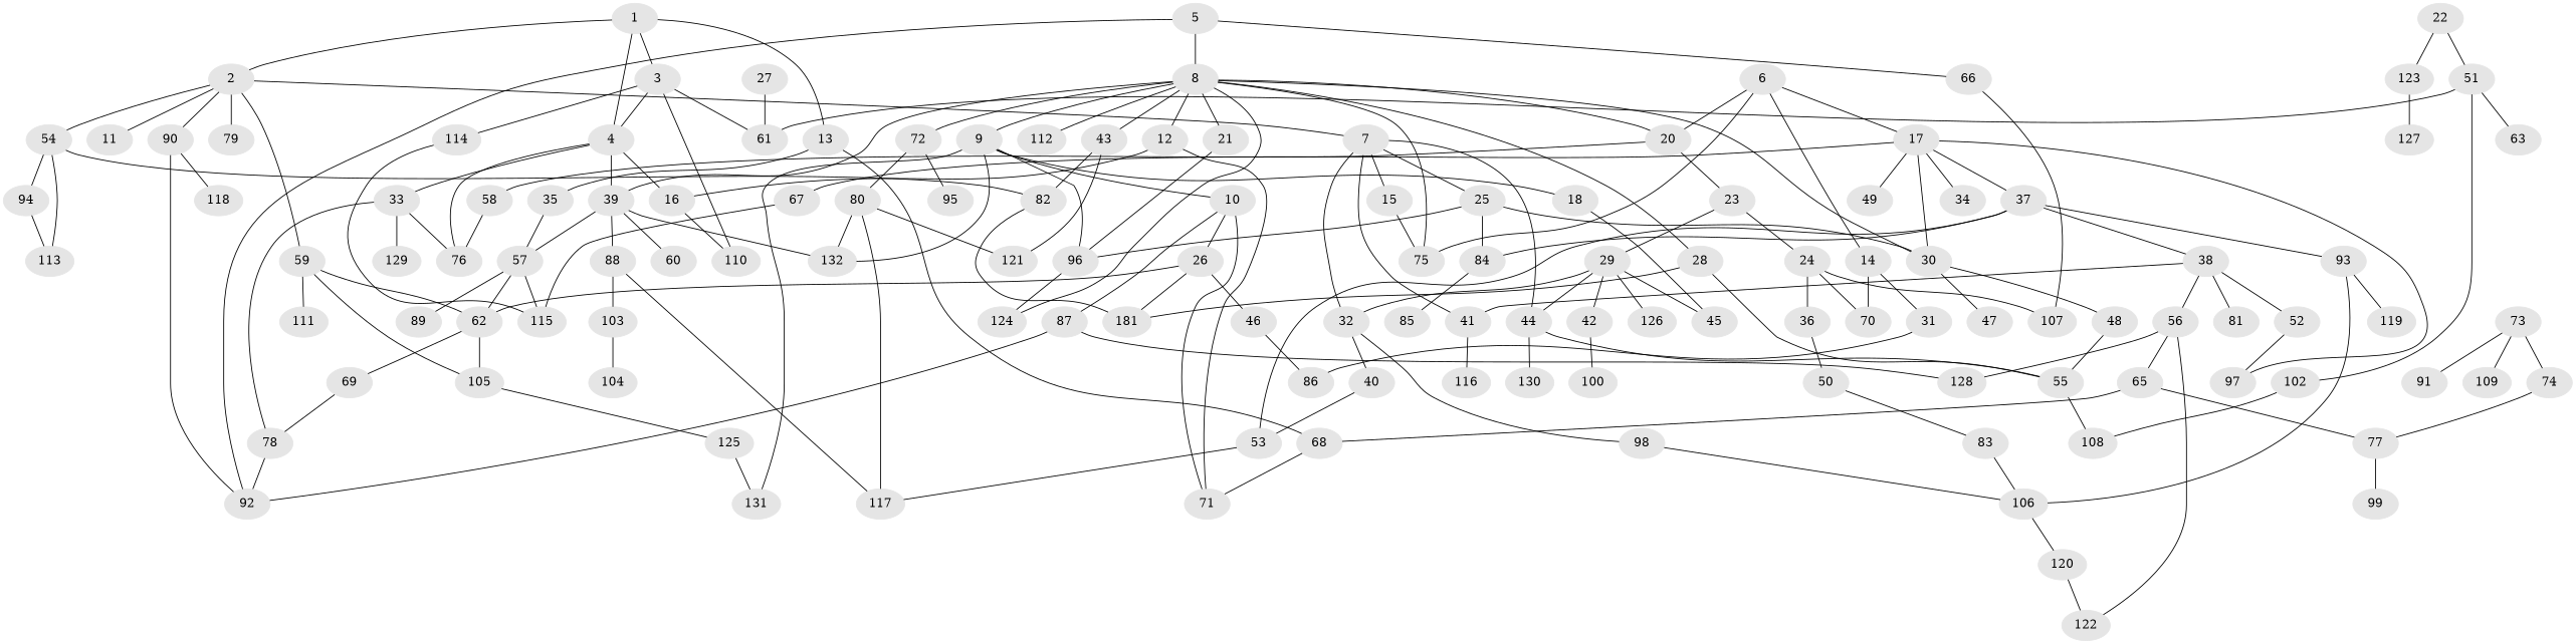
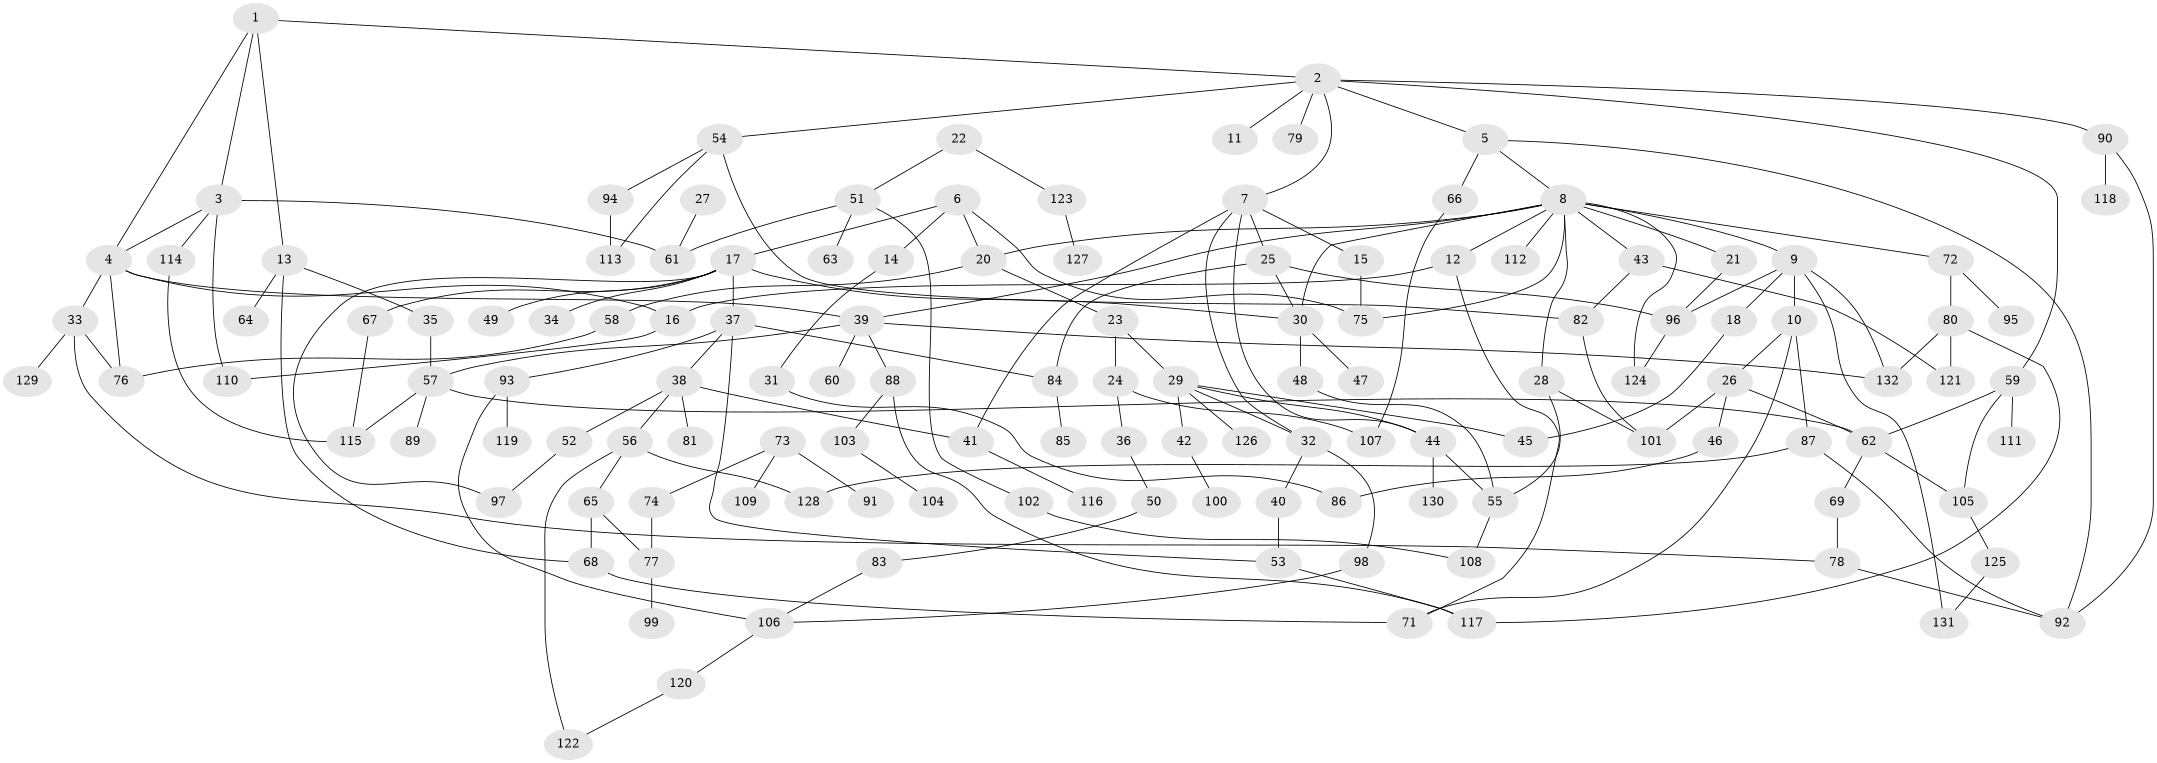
  graph {
    node [color=gray90 style=filled]
    1
    2
    3
    4
    13
    5
    7
    11
    54
    59
    79
    90
    61
    110
    114
    16
    33
    39
    76
    35
+   64
    68
    8
    66
    92
    6
    14
    17
    20
    75
    15
    25
    32
    41
    44
    82
    94
    113
    62
    105
    111
    118
    115
    78
    129
    132
    57
    60
    88
    9
    12
    21
    28
    30
    43
    72
    112
    124
    107
    31
-   70
    34
    37
    49
    67
    97
    23
    58
    96
    84
    40
    98
    116
    55
    130
    10
    18
    131
    71
-   101 [label=181]
+   101
    47
    48
    121
    80
    95
    26
    87
    45
    46
    128
    86
    38
    53
    93
    22
    51
    123
    27
    24
    29
    63
    102
    127
    36
    42
    126
    50
    85
    69
    108
    100
    106
    89
    83
    52
    56
    81
    117
    119
    65
    122
    103
    77
    125
    73
    74
    91
    109
    99
    120
    104
    1 -- 2
    1 -- 3
    1 -- 4
    1 -- 13
+   2 -- 5
    2 -- 7
    2 -- 11
    2 -- 54
    2 -- 59
    2 -- 79
    2 -- 90
    3 -- 4
    3 -- 61
    3 -- 110
    3 -- 114
    4 -- 16
    4 -- 33
    4 -- 39
    4 -- 76
    13 -- 35
+   13 -- 64
    13 -- 68
    5 -- 8
    5 -- 66
    5 -- 92
    7 -- 15
    7 -- 25
    7 -- 32
    7 -- 41
    7 -- 44
    54 -- 82
    54 -- 94
    54 -- 113
    59 -- 62
    59 -- 105
    59 -- 111
    90 -- 92
    90 -- 118
    114 -- 115
    16 -- 110
    33 -- 76
    33 -- 78
    33 -- 129
    39 -- 132
    39 -- 57
    39 -- 60
    39 -- 88
    35 -- 57
    68 -- 71
    8 -- 39
    8 -- 20
    8 -- 75
    8 -- 9
    8 -- 12
    8 -- 21
    8 -- 28
    8 -- 30
    8 -- 43
    8 -- 72
    8 -- 112
    8 -- 124
    66 -- 107
    6 -- 14
    6 -- 17
    6 -- 20
    6 -- 75
    14 -- 31
-   14 -- 70
    17 -- 30
    17 -- 34
    17 -- 37
    17 -- 49
    17 -- 67
    17 -- 97
    20 -- 23
    20 -- 58
    15 -- 75
    25 -- 30
    25 -- 96
    25 -- 84
    32 -- 40
    32 -- 98
    41 -- 116
    44 -- 55
    44 -- 130
    82 -- 101
    94 -- 113
    62 -- 105
    62 -- 69
    105 -- 125
    78 -- 92
    57 -- 62
    57 -- 115
    57 -- 89
    88 -- 117
    88 -- 103
    9 -- 132
    9 -- 96
    9 -- 10
    9 -- 18
    9 -- 131
    12 -- 16
    12 -- 71
    21 -- 96
    28 -- 55
    28 -- 101
    30 -- 47
    30 -- 48
    43 -- 82
    43 -- 121
    72 -- 80
    72 -- 95
    31 -- 86
    37 -- 84
    37 -- 38
    37 -- 53
    37 -- 93
    67 -- 115
    23 -- 24
    23 -- 29
    58 -- 76
    96 -- 124
    84 -- 85
    40 -- 53
    98 -- 106
    55 -- 108
    10 -- 71
    10 -- 26
    10 -- 87
    18 -- 45
    48 -- 55
    80 -- 132
    80 -- 121
    80 -- 117
    26 -- 62
    26 -- 101
    26 -- 46
    87 -- 92
    87 -- 128
    46 -- 86
    38 -- 41
    38 -- 52
    38 -- 56
    38 -- 81
    53 -- 117
    93 -- 106
    93 -- 119
    22 -- 51
    22 -- 123
    51 -- 61
    51 -- 63
    51 -- 102
    123 -- 127
    27 -- 61
    24 -- 107
-   24 -- 70
    24 -- 36
    29 -- 32
    29 -- 44
    29 -- 45
    29 -- 42
    29 -- 126
    102 -- 108
    36 -- 50
    42 -- 100
    50 -- 83
    69 -- 78
    106 -- 120
    83 -- 106
    52 -- 97
    56 -- 128
    56 -- 65
    56 -- 122
    65 -- 68
    65 -- 77
    103 -- 104
    77 -- 99
    125 -- 131
    73 -- 74
    73 -- 91
    73 -- 109
    74 -- 77
    120 -- 122
  }
